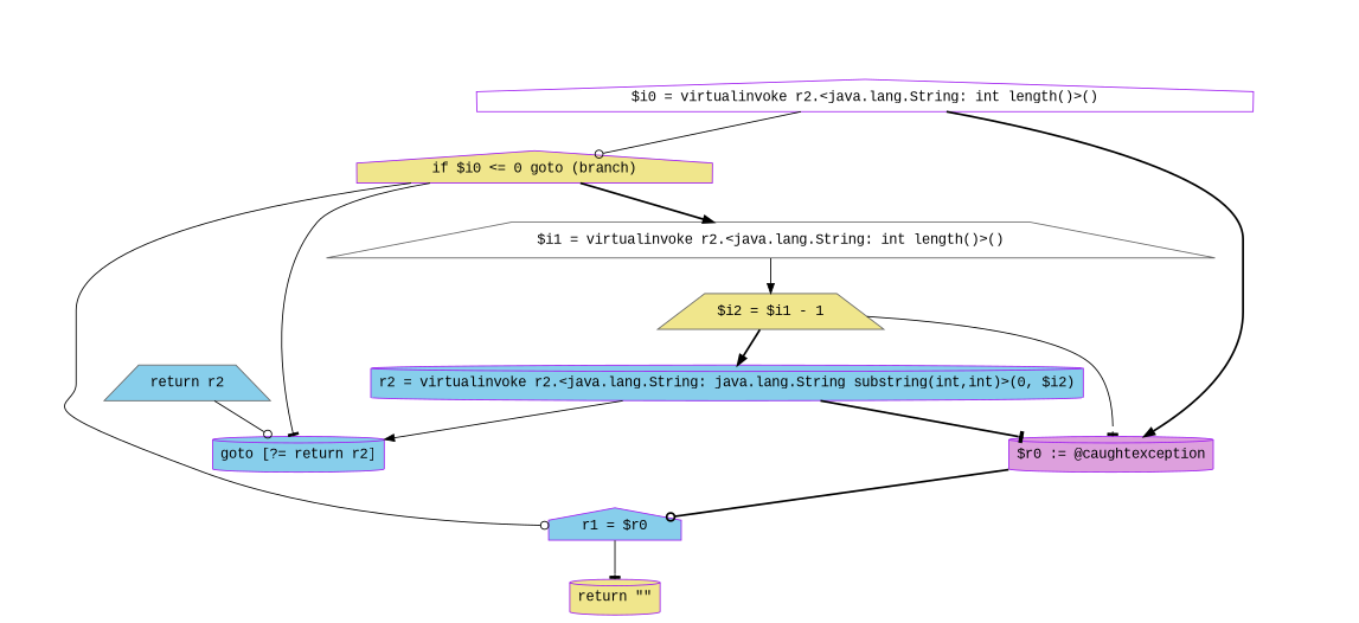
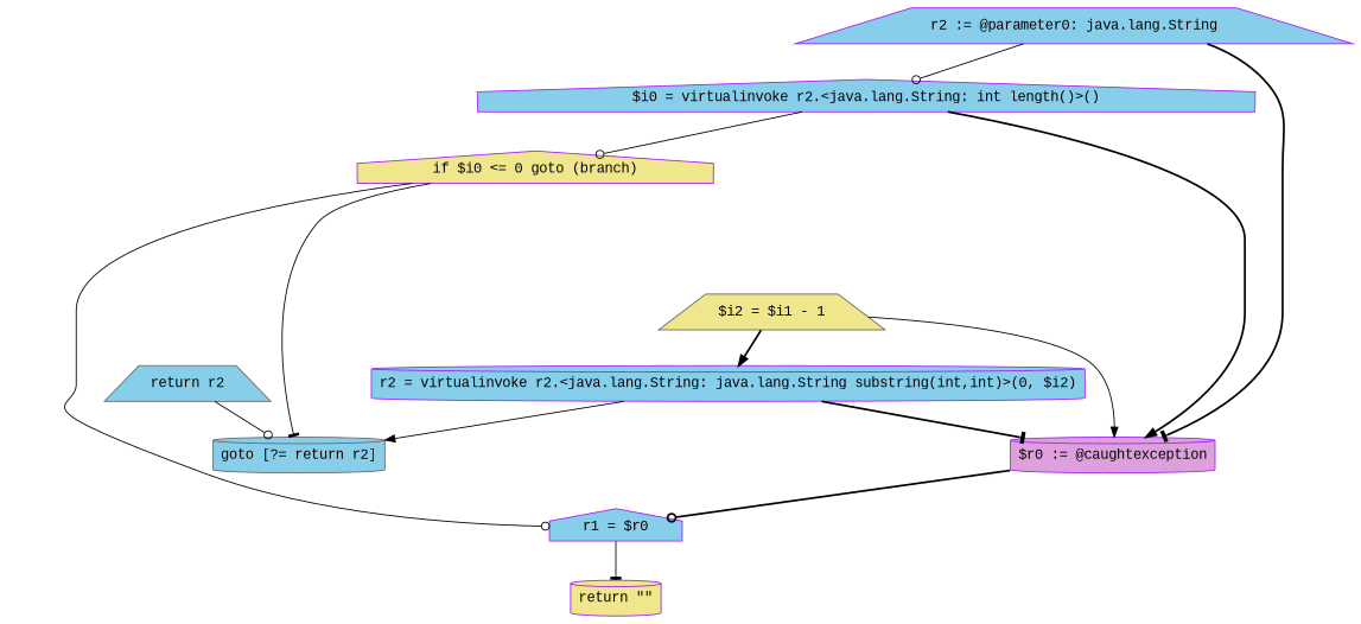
  digraph {
    fontname="Liberation Mono"
    node [color=purple fillcolor=skyblue fontname="Liberation Mono" shape=trapezium style=filled]
    edge [arrowhead=normal fontname="Liberation Mono" style=solid]
-   "$i0 = virtualinvoke r2.<java.lang.String: int length()>()" [fillcolor=white shape=house]
+   "$i0 = virtualinvoke r2.<java.lang.String: int length()>()" [shape=house]
+   "r2 := @parameter0: java.lang.String"
    "$r0 := @caughtexception" [fillcolor=plum shape=cylinder]
    "if $i0 <= 0 goto (branch)" [fillcolor=khaki shape=house]
    "r1 = $r0" [shape=house]
-   "$i1 = virtualinvoke r2.<java.lang.String: int length()>()" [color=gray40 fillcolor=white]
-   "goto [?= return r2]" [shape=cylinder]
+   "goto [?= return r2]" [color=gray40 shape=cylinder]
    "$i2 = $i1 - 1" [color=gray40 fillcolor=khaki]
    "r2 = virtualinvoke r2.<java.lang.String: java.lang.String substring(int,int)>(0, $i2)" [shape=cylinder]
    "return r2" [color=gray40]
    "return \"\"" [fillcolor=khaki shape=cylinder]
    "$i0 = virtualinvoke r2.<java.lang.String: int length()>()" -> "$r0 := @caughtexception" [style=bold]
    "$i0 = virtualinvoke r2.<java.lang.String: int length()>()" -> "if $i0 <= 0 goto (branch)" [arrowhead=odot]
+   "r2 := @parameter0: java.lang.String" -> "$i0 = virtualinvoke r2.<java.lang.String: int length()>()" [arrowhead=odot]
+   "r2 := @parameter0: java.lang.String" -> "$r0 := @caughtexception" [arrowhead=tee style=bold]
    "$r0 := @caughtexception" -> "r1 = $r0" [arrowhead=odot style=bold]
    "if $i0 <= 0 goto (branch)" -> "r1 = $r0" [arrowhead=odot]
-   "if $i0 <= 0 goto (branch)" -> "$i1 = virtualinvoke r2.<java.lang.String: int length()>()" [style=bold]
    "if $i0 <= 0 goto (branch)" -> "goto [?= return r2]" [arrowhead=tee]
    "r1 = $r0" -> "return \"\"" [arrowhead=tee]
-   "$i1 = virtualinvoke r2.<java.lang.String: int length()>()" -> "$i2 = $i1 - 1"
-   "$i2 = $i1 - 1" -> "$r0 := @caughtexception" [arrowhead=tee]
+   "$i2 = $i1 - 1" -> "$r0 := @caughtexception"
    "$i2 = $i1 - 1" -> "r2 = virtualinvoke r2.<java.lang.String: java.lang.String substring(int,int)>(0, $i2)" [style=bold]
    "r2 = virtualinvoke r2.<java.lang.String: java.lang.String substring(int,int)>(0, $i2)" -> "$r0 := @caughtexception" [arrowhead=tee style=bold]
    "r2 = virtualinvoke r2.<java.lang.String: java.lang.String substring(int,int)>(0, $i2)" -> "goto [?= return r2]"
    "return r2" -> "goto [?= return r2]" [arrowhead=odot]
  }
